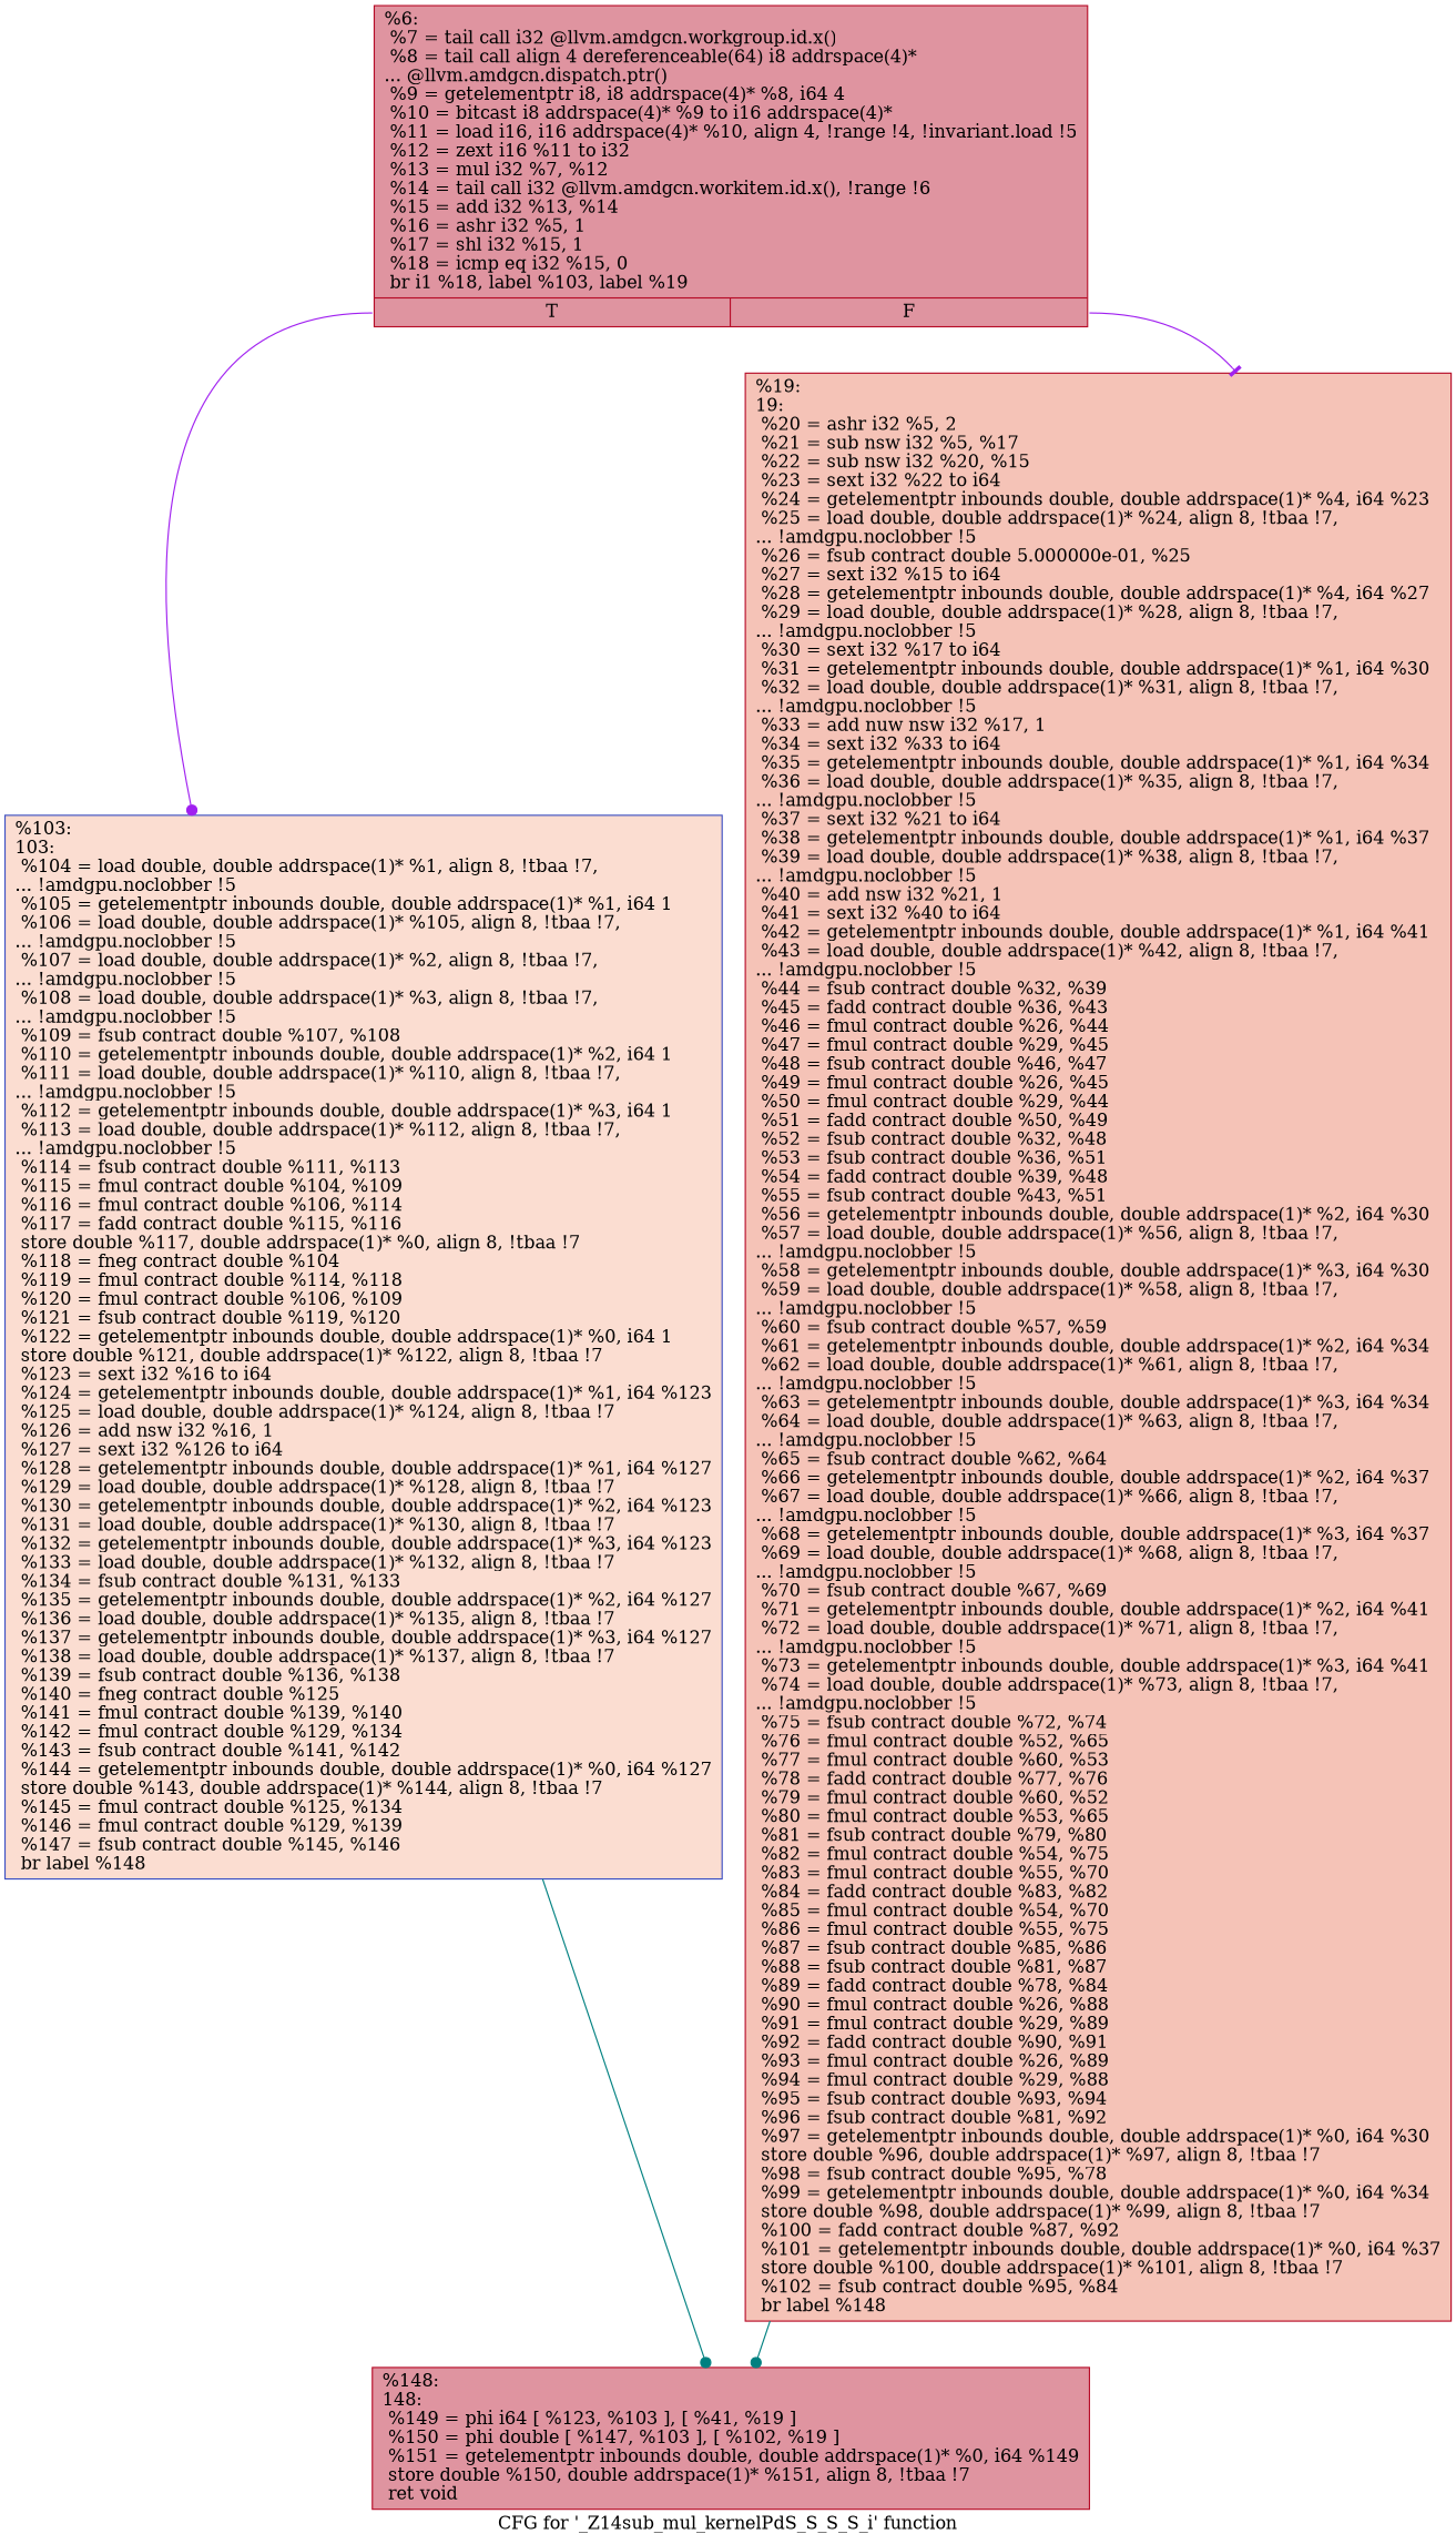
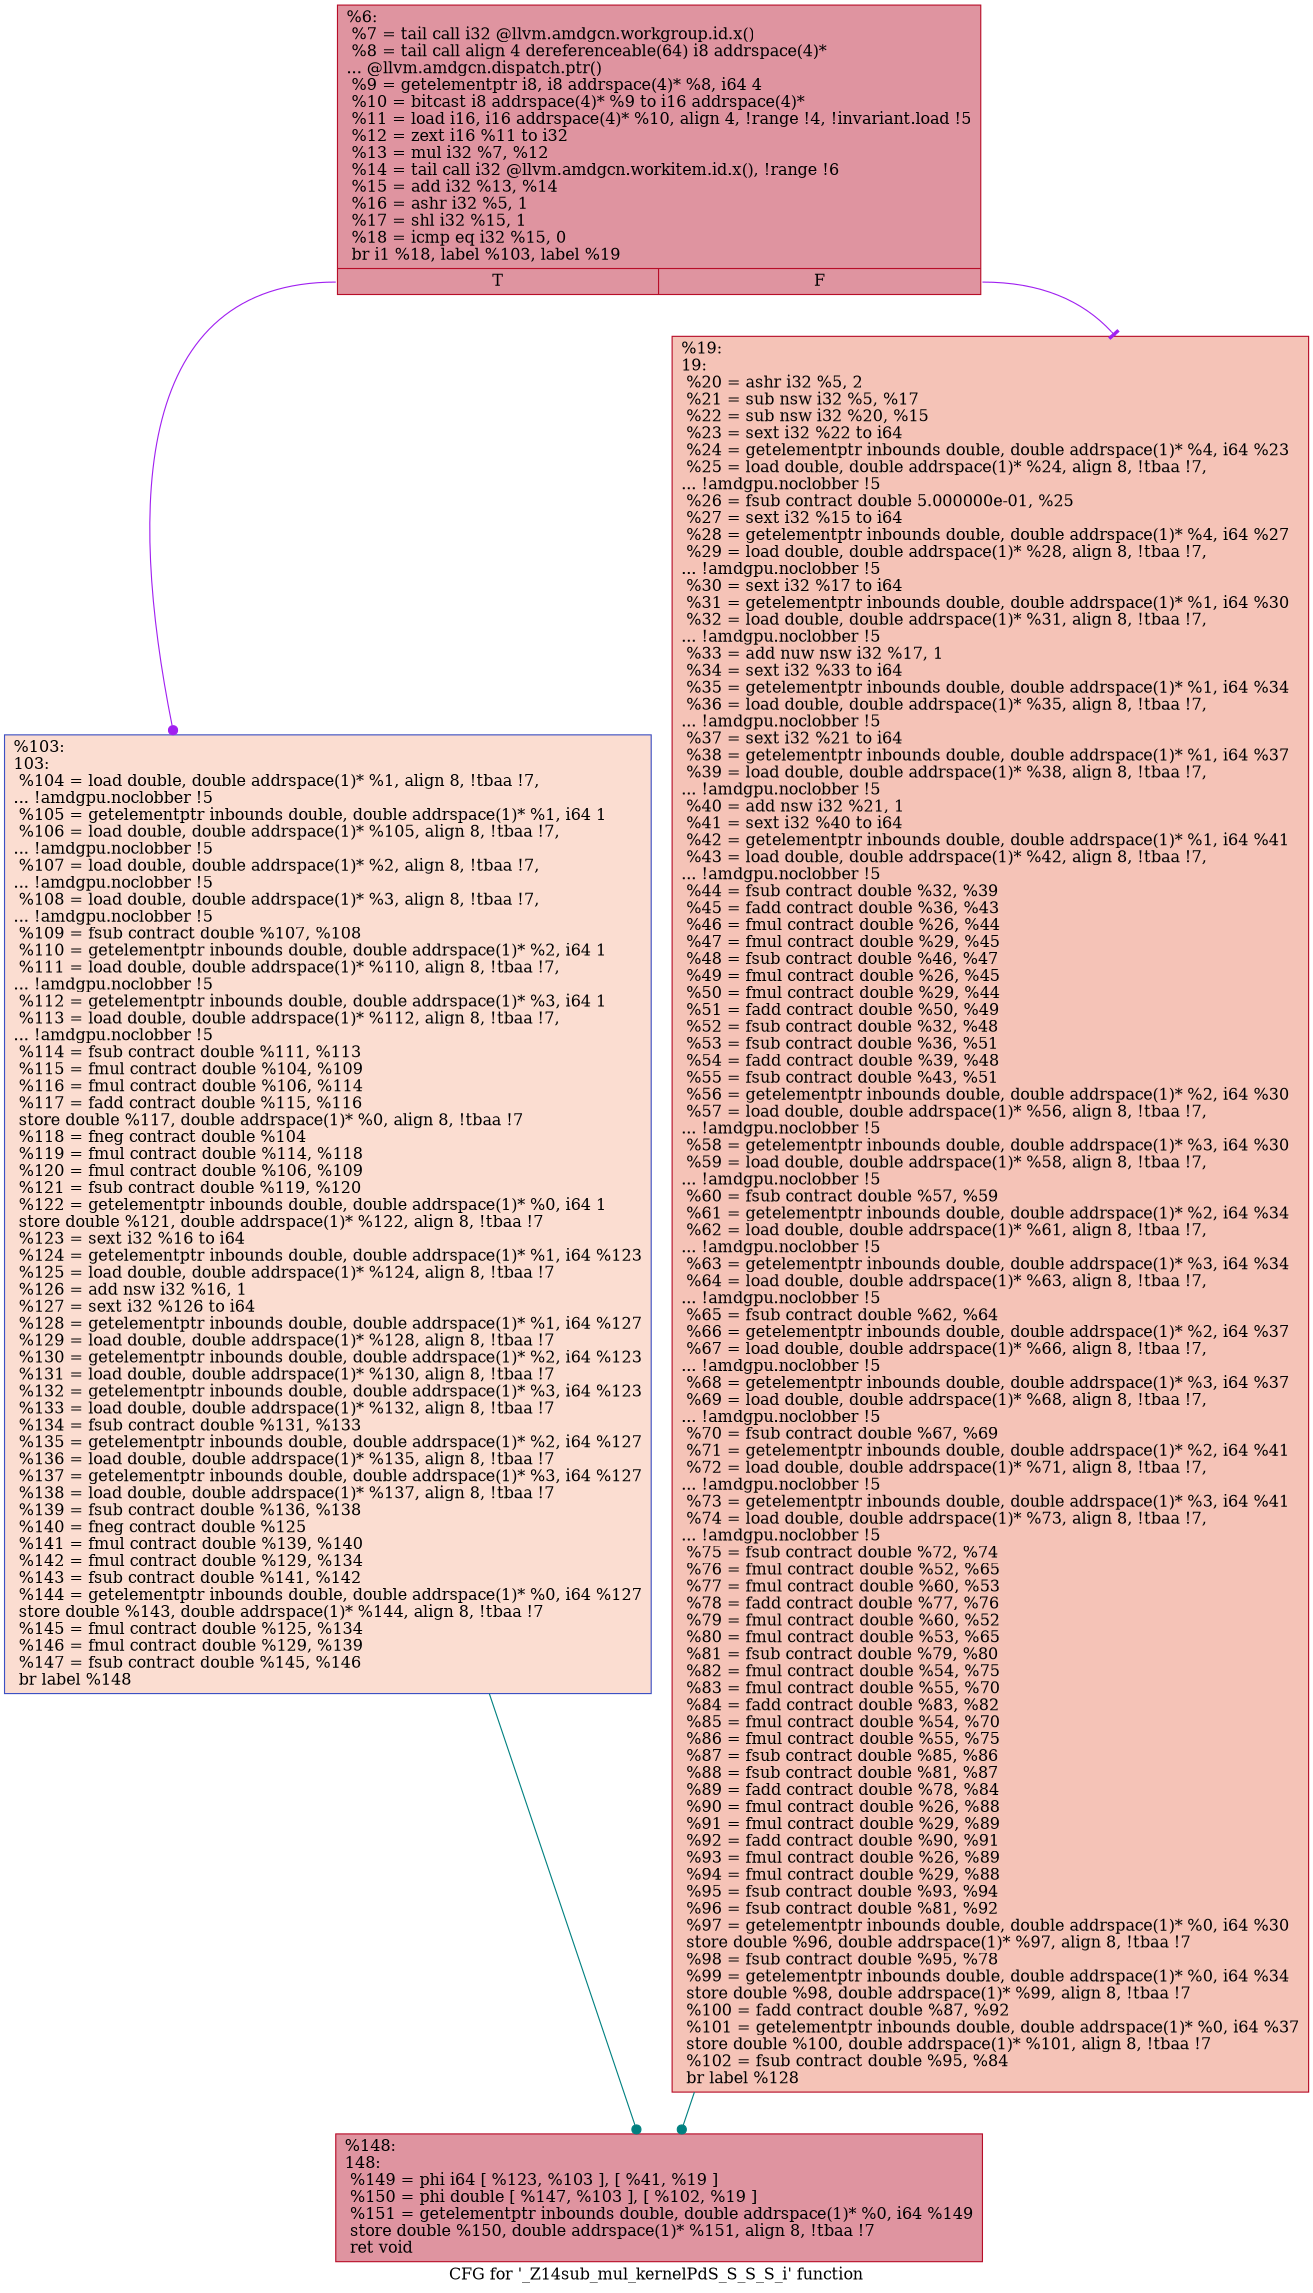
  digraph {
    label="CFG for '_Z14sub_mul_kernelPdS_S_S_S_i' function"
    node [color="#b70d28ff" fillcolor="#b70d2870" shape=record style=filled]
    edge [color=purple arrowhead=dot]
    n1 [label="{%6:\l  %7 = tail call i32 @llvm.amdgcn.workgroup.id.x()\l  %8 = tail call align 4 dereferenceable(64) i8 addrspace(4)*\l... @llvm.amdgcn.dispatch.ptr()\l  %9 = getelementptr i8, i8 addrspace(4)* %8, i64 4\l  %10 = bitcast i8 addrspace(4)* %9 to i16 addrspace(4)*\l  %11 = load i16, i16 addrspace(4)* %10, align 4, !range !4, !invariant.load !5\l  %12 = zext i16 %11 to i32\l  %13 = mul i32 %7, %12\l  %14 = tail call i32 @llvm.amdgcn.workitem.id.x(), !range !6\l  %15 = add i32 %13, %14\l  %16 = ashr i32 %5, 1\l  %17 = shl i32 %15, 1\l  %18 = icmp eq i32 %15, 0\l  br i1 %18, label %103, label %19\l|{<s0>T|<s1>F}}"]
    n2 [color="#3d50c3ff" fillcolor="#f7b39670" label="{%103:\l103:                                              \l  %104 = load double, double addrspace(1)* %1, align 8, !tbaa !7,\l... !amdgpu.noclobber !5\l  %105 = getelementptr inbounds double, double addrspace(1)* %1, i64 1\l  %106 = load double, double addrspace(1)* %105, align 8, !tbaa !7,\l... !amdgpu.noclobber !5\l  %107 = load double, double addrspace(1)* %2, align 8, !tbaa !7,\l... !amdgpu.noclobber !5\l  %108 = load double, double addrspace(1)* %3, align 8, !tbaa !7,\l... !amdgpu.noclobber !5\l  %109 = fsub contract double %107, %108\l  %110 = getelementptr inbounds double, double addrspace(1)* %2, i64 1\l  %111 = load double, double addrspace(1)* %110, align 8, !tbaa !7,\l... !amdgpu.noclobber !5\l  %112 = getelementptr inbounds double, double addrspace(1)* %3, i64 1\l  %113 = load double, double addrspace(1)* %112, align 8, !tbaa !7,\l... !amdgpu.noclobber !5\l  %114 = fsub contract double %111, %113\l  %115 = fmul contract double %104, %109\l  %116 = fmul contract double %106, %114\l  %117 = fadd contract double %115, %116\l  store double %117, double addrspace(1)* %0, align 8, !tbaa !7\l  %118 = fneg contract double %104\l  %119 = fmul contract double %114, %118\l  %120 = fmul contract double %106, %109\l  %121 = fsub contract double %119, %120\l  %122 = getelementptr inbounds double, double addrspace(1)* %0, i64 1\l  store double %121, double addrspace(1)* %122, align 8, !tbaa !7\l  %123 = sext i32 %16 to i64\l  %124 = getelementptr inbounds double, double addrspace(1)* %1, i64 %123\l  %125 = load double, double addrspace(1)* %124, align 8, !tbaa !7\l  %126 = add nsw i32 %16, 1\l  %127 = sext i32 %126 to i64\l  %128 = getelementptr inbounds double, double addrspace(1)* %1, i64 %127\l  %129 = load double, double addrspace(1)* %128, align 8, !tbaa !7\l  %130 = getelementptr inbounds double, double addrspace(1)* %2, i64 %123\l  %131 = load double, double addrspace(1)* %130, align 8, !tbaa !7\l  %132 = getelementptr inbounds double, double addrspace(1)* %3, i64 %123\l  %133 = load double, double addrspace(1)* %132, align 8, !tbaa !7\l  %134 = fsub contract double %131, %133\l  %135 = getelementptr inbounds double, double addrspace(1)* %2, i64 %127\l  %136 = load double, double addrspace(1)* %135, align 8, !tbaa !7\l  %137 = getelementptr inbounds double, double addrspace(1)* %3, i64 %127\l  %138 = load double, double addrspace(1)* %137, align 8, !tbaa !7\l  %139 = fsub contract double %136, %138\l  %140 = fneg contract double %125\l  %141 = fmul contract double %139, %140\l  %142 = fmul contract double %129, %134\l  %143 = fsub contract double %141, %142\l  %144 = getelementptr inbounds double, double addrspace(1)* %0, i64 %127\l  store double %143, double addrspace(1)* %144, align 8, !tbaa !7\l  %145 = fmul contract double %125, %134\l  %146 = fmul contract double %129, %139\l  %147 = fsub contract double %145, %146\l  br label %148\l}"]
-   n3 [fillcolor="#e8765c70" label="{%19:\l19:                                               \l  %20 = ashr i32 %5, 2\l  %21 = sub nsw i32 %5, %17\l  %22 = sub nsw i32 %20, %15\l  %23 = sext i32 %22 to i64\l  %24 = getelementptr inbounds double, double addrspace(1)* %4, i64 %23\l  %25 = load double, double addrspace(1)* %24, align 8, !tbaa !7,\l... !amdgpu.noclobber !5\l  %26 = fsub contract double 5.000000e-01, %25\l  %27 = sext i32 %15 to i64\l  %28 = getelementptr inbounds double, double addrspace(1)* %4, i64 %27\l  %29 = load double, double addrspace(1)* %28, align 8, !tbaa !7,\l... !amdgpu.noclobber !5\l  %30 = sext i32 %17 to i64\l  %31 = getelementptr inbounds double, double addrspace(1)* %1, i64 %30\l  %32 = load double, double addrspace(1)* %31, align 8, !tbaa !7,\l... !amdgpu.noclobber !5\l  %33 = add nuw nsw i32 %17, 1\l  %34 = sext i32 %33 to i64\l  %35 = getelementptr inbounds double, double addrspace(1)* %1, i64 %34\l  %36 = load double, double addrspace(1)* %35, align 8, !tbaa !7,\l... !amdgpu.noclobber !5\l  %37 = sext i32 %21 to i64\l  %38 = getelementptr inbounds double, double addrspace(1)* %1, i64 %37\l  %39 = load double, double addrspace(1)* %38, align 8, !tbaa !7,\l... !amdgpu.noclobber !5\l  %40 = add nsw i32 %21, 1\l  %41 = sext i32 %40 to i64\l  %42 = getelementptr inbounds double, double addrspace(1)* %1, i64 %41\l  %43 = load double, double addrspace(1)* %42, align 8, !tbaa !7,\l... !amdgpu.noclobber !5\l  %44 = fsub contract double %32, %39\l  %45 = fadd contract double %36, %43\l  %46 = fmul contract double %26, %44\l  %47 = fmul contract double %29, %45\l  %48 = fsub contract double %46, %47\l  %49 = fmul contract double %26, %45\l  %50 = fmul contract double %29, %44\l  %51 = fadd contract double %50, %49\l  %52 = fsub contract double %32, %48\l  %53 = fsub contract double %36, %51\l  %54 = fadd contract double %39, %48\l  %55 = fsub contract double %43, %51\l  %56 = getelementptr inbounds double, double addrspace(1)* %2, i64 %30\l  %57 = load double, double addrspace(1)* %56, align 8, !tbaa !7,\l... !amdgpu.noclobber !5\l  %58 = getelementptr inbounds double, double addrspace(1)* %3, i64 %30\l  %59 = load double, double addrspace(1)* %58, align 8, !tbaa !7,\l... !amdgpu.noclobber !5\l  %60 = fsub contract double %57, %59\l  %61 = getelementptr inbounds double, double addrspace(1)* %2, i64 %34\l  %62 = load double, double addrspace(1)* %61, align 8, !tbaa !7,\l... !amdgpu.noclobber !5\l  %63 = getelementptr inbounds double, double addrspace(1)* %3, i64 %34\l  %64 = load double, double addrspace(1)* %63, align 8, !tbaa !7,\l... !amdgpu.noclobber !5\l  %65 = fsub contract double %62, %64\l  %66 = getelementptr inbounds double, double addrspace(1)* %2, i64 %37\l  %67 = load double, double addrspace(1)* %66, align 8, !tbaa !7,\l... !amdgpu.noclobber !5\l  %68 = getelementptr inbounds double, double addrspace(1)* %3, i64 %37\l  %69 = load double, double addrspace(1)* %68, align 8, !tbaa !7,\l... !amdgpu.noclobber !5\l  %70 = fsub contract double %67, %69\l  %71 = getelementptr inbounds double, double addrspace(1)* %2, i64 %41\l  %72 = load double, double addrspace(1)* %71, align 8, !tbaa !7,\l... !amdgpu.noclobber !5\l  %73 = getelementptr inbounds double, double addrspace(1)* %3, i64 %41\l  %74 = load double, double addrspace(1)* %73, align 8, !tbaa !7,\l... !amdgpu.noclobber !5\l  %75 = fsub contract double %72, %74\l  %76 = fmul contract double %52, %65\l  %77 = fmul contract double %60, %53\l  %78 = fadd contract double %77, %76\l  %79 = fmul contract double %60, %52\l  %80 = fmul contract double %53, %65\l  %81 = fsub contract double %79, %80\l  %82 = fmul contract double %54, %75\l  %83 = fmul contract double %55, %70\l  %84 = fadd contract double %83, %82\l  %85 = fmul contract double %54, %70\l  %86 = fmul contract double %55, %75\l  %87 = fsub contract double %85, %86\l  %88 = fsub contract double %81, %87\l  %89 = fadd contract double %78, %84\l  %90 = fmul contract double %26, %88\l  %91 = fmul contract double %29, %89\l  %92 = fadd contract double %90, %91\l  %93 = fmul contract double %26, %89\l  %94 = fmul contract double %29, %88\l  %95 = fsub contract double %93, %94\l  %96 = fsub contract double %81, %92\l  %97 = getelementptr inbounds double, double addrspace(1)* %0, i64 %30\l  store double %96, double addrspace(1)* %97, align 8, !tbaa !7\l  %98 = fsub contract double %95, %78\l  %99 = getelementptr inbounds double, double addrspace(1)* %0, i64 %34\l  store double %98, double addrspace(1)* %99, align 8, !tbaa !7\l  %100 = fadd contract double %87, %92\l  %101 = getelementptr inbounds double, double addrspace(1)* %0, i64 %37\l  store double %100, double addrspace(1)* %101, align 8, !tbaa !7\l  %102 = fsub contract double %95, %84\l  br label %148\l}"]
+   n3 [fillcolor="#e8765c70" label="{%19:\l19:                                               \l  %20 = ashr i32 %5, 2\l  %21 = sub nsw i32 %5, %17\l  %22 = sub nsw i32 %20, %15\l  %23 = sext i32 %22 to i64\l  %24 = getelementptr inbounds double, double addrspace(1)* %4, i64 %23\l  %25 = load double, double addrspace(1)* %24, align 8, !tbaa !7,\l... !amdgpu.noclobber !5\l  %26 = fsub contract double 5.000000e-01, %25\l  %27 = sext i32 %15 to i64\l  %28 = getelementptr inbounds double, double addrspace(1)* %4, i64 %27\l  %29 = load double, double addrspace(1)* %28, align 8, !tbaa !7,\l... !amdgpu.noclobber !5\l  %30 = sext i32 %17 to i64\l  %31 = getelementptr inbounds double, double addrspace(1)* %1, i64 %30\l  %32 = load double, double addrspace(1)* %31, align 8, !tbaa !7,\l... !amdgpu.noclobber !5\l  %33 = add nuw nsw i32 %17, 1\l  %34 = sext i32 %33 to i64\l  %35 = getelementptr inbounds double, double addrspace(1)* %1, i64 %34\l  %36 = load double, double addrspace(1)* %35, align 8, !tbaa !7,\l... !amdgpu.noclobber !5\l  %37 = sext i32 %21 to i64\l  %38 = getelementptr inbounds double, double addrspace(1)* %1, i64 %37\l  %39 = load double, double addrspace(1)* %38, align 8, !tbaa !7,\l... !amdgpu.noclobber !5\l  %40 = add nsw i32 %21, 1\l  %41 = sext i32 %40 to i64\l  %42 = getelementptr inbounds double, double addrspace(1)* %1, i64 %41\l  %43 = load double, double addrspace(1)* %42, align 8, !tbaa !7,\l... !amdgpu.noclobber !5\l  %44 = fsub contract double %32, %39\l  %45 = fadd contract double %36, %43\l  %46 = fmul contract double %26, %44\l  %47 = fmul contract double %29, %45\l  %48 = fsub contract double %46, %47\l  %49 = fmul contract double %26, %45\l  %50 = fmul contract double %29, %44\l  %51 = fadd contract double %50, %49\l  %52 = fsub contract double %32, %48\l  %53 = fsub contract double %36, %51\l  %54 = fadd contract double %39, %48\l  %55 = fsub contract double %43, %51\l  %56 = getelementptr inbounds double, double addrspace(1)* %2, i64 %30\l  %57 = load double, double addrspace(1)* %56, align 8, !tbaa !7,\l... !amdgpu.noclobber !5\l  %58 = getelementptr inbounds double, double addrspace(1)* %3, i64 %30\l  %59 = load double, double addrspace(1)* %58, align 8, !tbaa !7,\l... !amdgpu.noclobber !5\l  %60 = fsub contract double %57, %59\l  %61 = getelementptr inbounds double, double addrspace(1)* %2, i64 %34\l  %62 = load double, double addrspace(1)* %61, align 8, !tbaa !7,\l... !amdgpu.noclobber !5\l  %63 = getelementptr inbounds double, double addrspace(1)* %3, i64 %34\l  %64 = load double, double addrspace(1)* %63, align 8, !tbaa !7,\l... !amdgpu.noclobber !5\l  %65 = fsub contract double %62, %64\l  %66 = getelementptr inbounds double, double addrspace(1)* %2, i64 %37\l  %67 = load double, double addrspace(1)* %66, align 8, !tbaa !7,\l... !amdgpu.noclobber !5\l  %68 = getelementptr inbounds double, double addrspace(1)* %3, i64 %37\l  %69 = load double, double addrspace(1)* %68, align 8, !tbaa !7,\l... !amdgpu.noclobber !5\l  %70 = fsub contract double %67, %69\l  %71 = getelementptr inbounds double, double addrspace(1)* %2, i64 %41\l  %72 = load double, double addrspace(1)* %71, align 8, !tbaa !7,\l... !amdgpu.noclobber !5\l  %73 = getelementptr inbounds double, double addrspace(1)* %3, i64 %41\l  %74 = load double, double addrspace(1)* %73, align 8, !tbaa !7,\l... !amdgpu.noclobber !5\l  %75 = fsub contract double %72, %74\l  %76 = fmul contract double %52, %65\l  %77 = fmul contract double %60, %53\l  %78 = fadd contract double %77, %76\l  %79 = fmul contract double %60, %52\l  %80 = fmul contract double %53, %65\l  %81 = fsub contract double %79, %80\l  %82 = fmul contract double %54, %75\l  %83 = fmul contract double %55, %70\l  %84 = fadd contract double %83, %82\l  %85 = fmul contract double %54, %70\l  %86 = fmul contract double %55, %75\l  %87 = fsub contract double %85, %86\l  %88 = fsub contract double %81, %87\l  %89 = fadd contract double %78, %84\l  %90 = fmul contract double %26, %88\l  %91 = fmul contract double %29, %89\l  %92 = fadd contract double %90, %91\l  %93 = fmul contract double %26, %89\l  %94 = fmul contract double %29, %88\l  %95 = fsub contract double %93, %94\l  %96 = fsub contract double %81, %92\l  %97 = getelementptr inbounds double, double addrspace(1)* %0, i64 %30\l  store double %96, double addrspace(1)* %97, align 8, !tbaa !7\l  %98 = fsub contract double %95, %78\l  %99 = getelementptr inbounds double, double addrspace(1)* %0, i64 %34\l  store double %98, double addrspace(1)* %99, align 8, !tbaa !7\l  %100 = fadd contract double %87, %92\l  %101 = getelementptr inbounds double, double addrspace(1)* %0, i64 %37\l  store double %100, double addrspace(1)* %101, align 8, !tbaa !7\l  %102 = fsub contract double %95, %84\l  br label %128\l}"]
    n4 [label="{%148:\l148:                                              \l  %149 = phi i64 [ %123, %103 ], [ %41, %19 ]\l  %150 = phi double [ %147, %103 ], [ %102, %19 ]\l  %151 = getelementptr inbounds double, double addrspace(1)* %0, i64 %149\l  store double %150, double addrspace(1)* %151, align 8, !tbaa !7\l  ret void\l}"]
    n1 -> n2 [tailport=s0]
    n1 -> n3 [tailport=s1 arrowhead=tee]
    n2 -> n4 [color=teal]
    n3 -> n4 [color=teal]
  }
